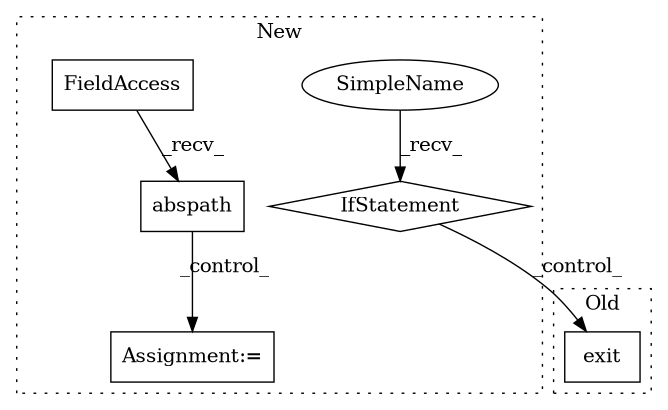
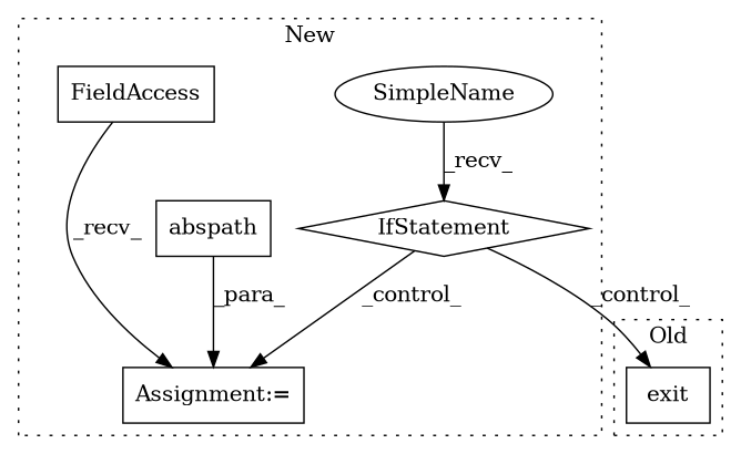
  digraph {
    node [a=32 shape=box]
    n1 [l="8,1" label=abspath s="840,856"]
    n2 [a=22 l=7 label=FieldAccess s=832]
    n3 [a=7 l=1 label="Assignment:=" s=817]
    n4 [a=25 l="4,2" label=IfStatement s="705,726" shape=diamond]
    n5 [a=42 label=SimpleName shape=ellipse]
    n6 [l="5,1" label=exit s="1597,1640"]
    subgraph cluster_1 {
      label=New
      style=dotted
      n1
      n2
      n3
      n4
      n5
    }
    subgraph cluster_2 {
      label=Old
      style=dotted
      n6
    }
-   n1 -> n3 [label=_control_]
-   n2 -> n1 [label=_recv_]
+   n1 -> n3 [label=_para_]
+   n2 -> n3 [label=_recv_]
+   n4 -> n3 [label=_control_]
    n4 -> n6 [label=_control_]
    n5 -> n4 [label=_recv_]
  }
